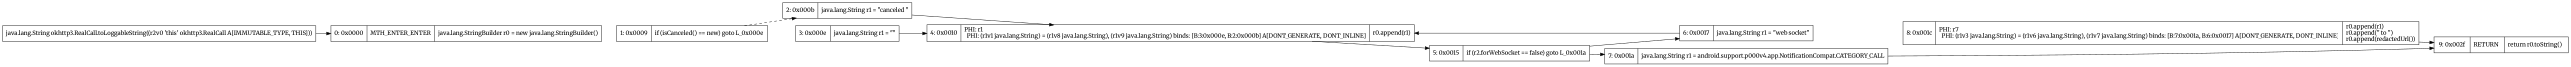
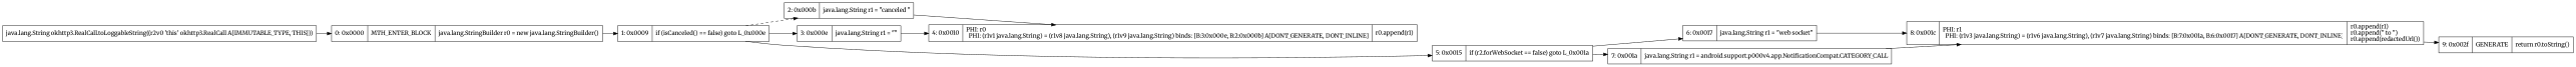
  digraph {
    fontname=Merriweather
    rankdir=LR
    node [fontname=Merriweather shape=record]
    edge [fontname=Merriweather]
-   n1 [label="{0\:\ 0x0000|MTH_ENTER_ENTER\l|java.lang.StringBuilder r0 = new java.lang.StringBuilder()\l}"]
-   n2 [label="{1\:\ 0x0009|if (isCanceled() == new) goto L_0x000e\l}"]
+   n1 [label="{0\:\ 0x0000|MTH_ENTER_BLOCK\l|java.lang.StringBuilder r0 = new java.lang.StringBuilder()\l}"]
+   n2 [label="{1\:\ 0x0009|if (isCanceled() == false) goto L_0x000e\l}"]
    n3 [label="{2\:\ 0x000b|java.lang.String r1 = \"canceled \"\l}"]
    n4 [label="{3\:\ 0x000e|java.lang.String r1 = \"\"\l}"]
-   n5 [label="{4\:\ 0x0010|PHI: r1 \l  PHI: (r1v1 java.lang.String) = (r1v8 java.lang.String), (r1v9 java.lang.String) binds: [B:3:0x000e, B:2:0x000b] A[DONT_GENERATE, DONT_INLINE]\l|r0.append(r1)\l}"]
+   n5 [label="{4\:\ 0x0010|PHI: r0 \l  PHI: (r1v1 java.lang.String) = (r1v8 java.lang.String), (r1v9 java.lang.String) binds: [B:3:0x000e, B:2:0x000b] A[DONT_GENERATE, DONT_INLINE]\l|r0.append(r1)\l}"]
    n6 [label="{5\:\ 0x0015|if (r2.forWebSocket == false) goto L_0x001a\l}"]
    n7 [label="{6\:\ 0x0017|java.lang.String r1 = \"web socket\"\l}"]
    n8 [label="{7\:\ 0x001a|java.lang.String r1 = android.support.p000v4.app.NotificationCompat.CATEGORY_CALL\l}"]
-   n9 [label="{8\:\ 0x001c|PHI: r7 \l  PHI: (r1v3 java.lang.String) = (r1v6 java.lang.String), (r1v7 java.lang.String) binds: [B:7:0x001a, B:6:0x0017] A[DONT_GENERATE, DONT_INLINE]\l|r0.append(r1)\lr0.append(\" to \")\lr0.append(redactedUrl())\l}"]
-   n10 [label="{9\:\ 0x002f|RETURN\l|return r0.toString()\l}"]
+   n9 [label="{8\:\ 0x001c|PHI: r1 \l  PHI: (r1v3 java.lang.String) = (r1v6 java.lang.String), (r1v7 java.lang.String) binds: [B:7:0x001a, B:6:0x0017] A[DONT_GENERATE, DONT_INLINE]\l|r0.append(r1)\lr0.append(\" to \")\lr0.append(redactedUrl())\l}"]
+   n10 [label="{9\:\ 0x002f|GENERATE\l|return r0.toString()\l}"]
    n11 [label="{java.lang.String okhttp3.RealCall.toLoggableString((r2v0 'this' okhttp3.RealCall A[IMMUTABLE_TYPE, THIS])) }"]
+   n1 -> n2
    n2 -> n3 [style=dashed]
+   n2 -> n4
    n3 -> n5
    n4 -> n5
-   n5 -> n6
+   n2 -> n6
    n6 -> n7 [style=solid]
    n6 -> n8
-   n7 -> n5
-   n8 -> n10
+   n7 -> n9
+   n8 -> n9
    n9 -> n10
    n11 -> n1
  }
